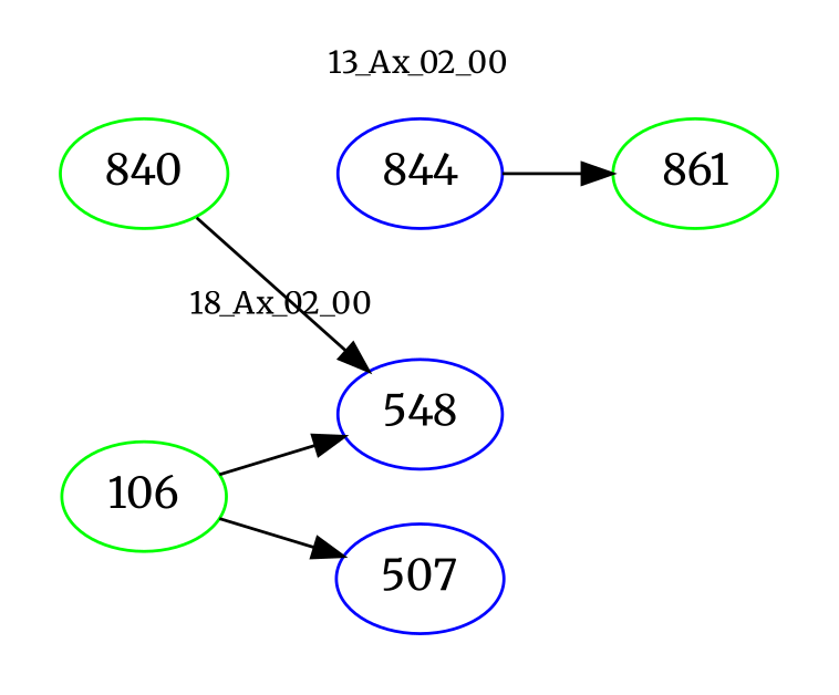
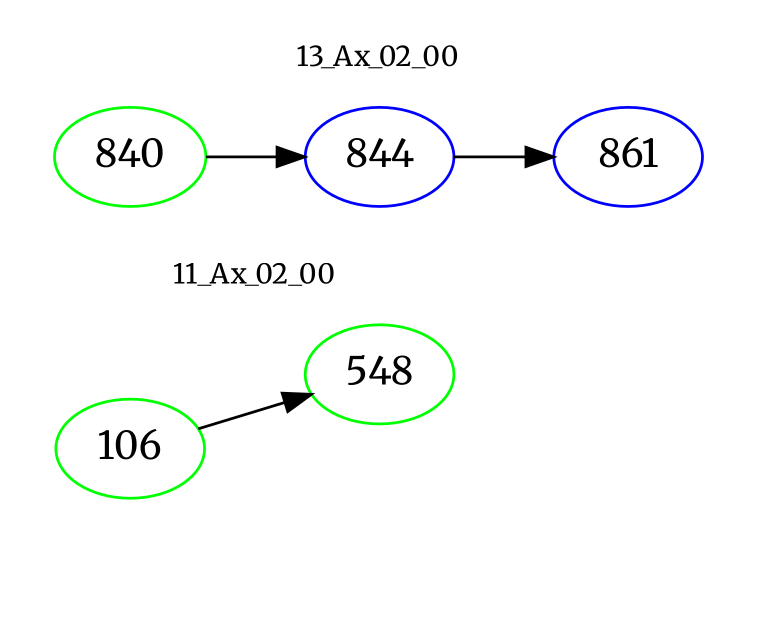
  digraph {
    fontname=Merriweather
    rankdir=LR
    node [color=blue fontname=Merriweather]
    edge [color=black fontname=Merriweather]
    n1 [color=green label=840]
    n2 [label=844]
-   n3 [color=green label=861]
+   n3 [label=861]
    n4 [color=green label=106]
-   n5 [label=507]
-   n6 [label=548]
+   n6 [color=green label=548]
    subgraph cluster_1 {
      color=white
      fontsize=10
      label="13_Ax_02_00"
      n1
      n2
      n3
    }
    subgraph cluster_2 {
      color=white
      fontsize=10
-     label="18_Ax_02_00"
+     label="11_Ax_02_00"
      n4
-     n5
      n6
    }
-   n1 -> n6
+   n1 -> n2
    n2 -> n3
-   n4 -> n5
    n4 -> n6
  }
